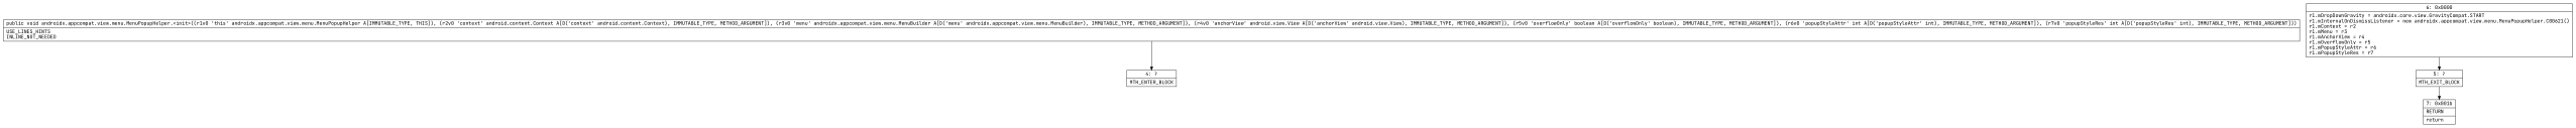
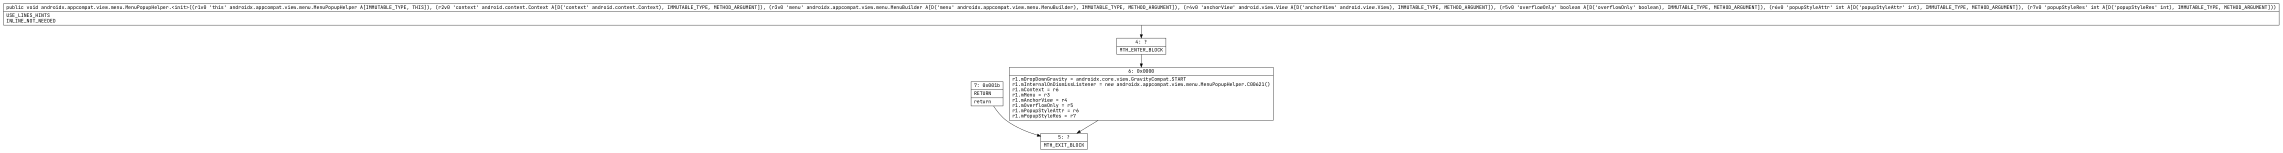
  digraph {
    fontname="JetBrains Mono"
    node [fontname="JetBrains Mono" shape=record]
    edge [fontname="JetBrains Mono"]
    n1 [label="{4\:\ ?|MTH_ENTER_BLOCK\l}"]
-   n2 [label="{6\:\ 0x0000|r1.mDropDownGravity = androidx.core.view.GravityCompat.START\lr1.mInternalOnDismissListener = new androidx.appcompat.view.menu.MenuPopupHelper.C00621()\lr1.mContext = r2\lr1.mMenu = r3\lr1.mAnchorView = r4\lr1.mOverflowOnly = r5\lr1.mPopupStyleAttr = r6\lr1.mPopupStyleRes = r7\l}"]
+   n2 [label="{6\:\ 0x0000|r1.mDropDownGravity = androidx.core.view.GravityCompat.START\lr1.mInternalOnDismissListener = new androidx.appcompat.view.menu.MenuPopupHelper.C00621()\lr1.mContext = r6\lr1.mMenu = r3\lr1.mAnchorView = r4\lr1.mOverflowOnly = r5\lr1.mPopupStyleAttr = r6\lr1.mPopupStyleRes = r7\l}"]
    n3 [label="{5\:\ ?|MTH_EXIT_BLOCK\l}"]
    n4 [label="{7\:\ 0x001b|RETURN\l|return\l}"]
    n5 [label="{public void androidx.appcompat.view.menu.MenuPopupHelper.\<init\>((r1v0 'this' androidx.appcompat.view.menu.MenuPopupHelper A[IMMUTABLE_TYPE, THIS]), (r2v0 'context' android.content.Context A[D('context' android.content.Context), IMMUTABLE_TYPE, METHOD_ARGUMENT]), (r3v0 'menu' androidx.appcompat.view.menu.MenuBuilder A[D('menu' androidx.appcompat.view.menu.MenuBuilder), IMMUTABLE_TYPE, METHOD_ARGUMENT]), (r4v0 'anchorView' android.view.View A[D('anchorView' android.view.View), IMMUTABLE_TYPE, METHOD_ARGUMENT]), (r5v0 'overflowOnly' boolean A[D('overflowOnly' boolean), IMMUTABLE_TYPE, METHOD_ARGUMENT]), (r6v0 'popupStyleAttr' int A[D('popupStyleAttr' int), IMMUTABLE_TYPE, METHOD_ARGUMENT]), (r7v0 'popupStyleRes' int A[D('popupStyleRes' int), IMMUTABLE_TYPE, METHOD_ARGUMENT]))  | USE_LINES_HINTS\lINLINE_NOT_NEEDED\l}"]
+   n1 -> n2
    n2 -> n3
-   n3 -> n4
+   n4 -> n3
    n5 -> n1
  }
